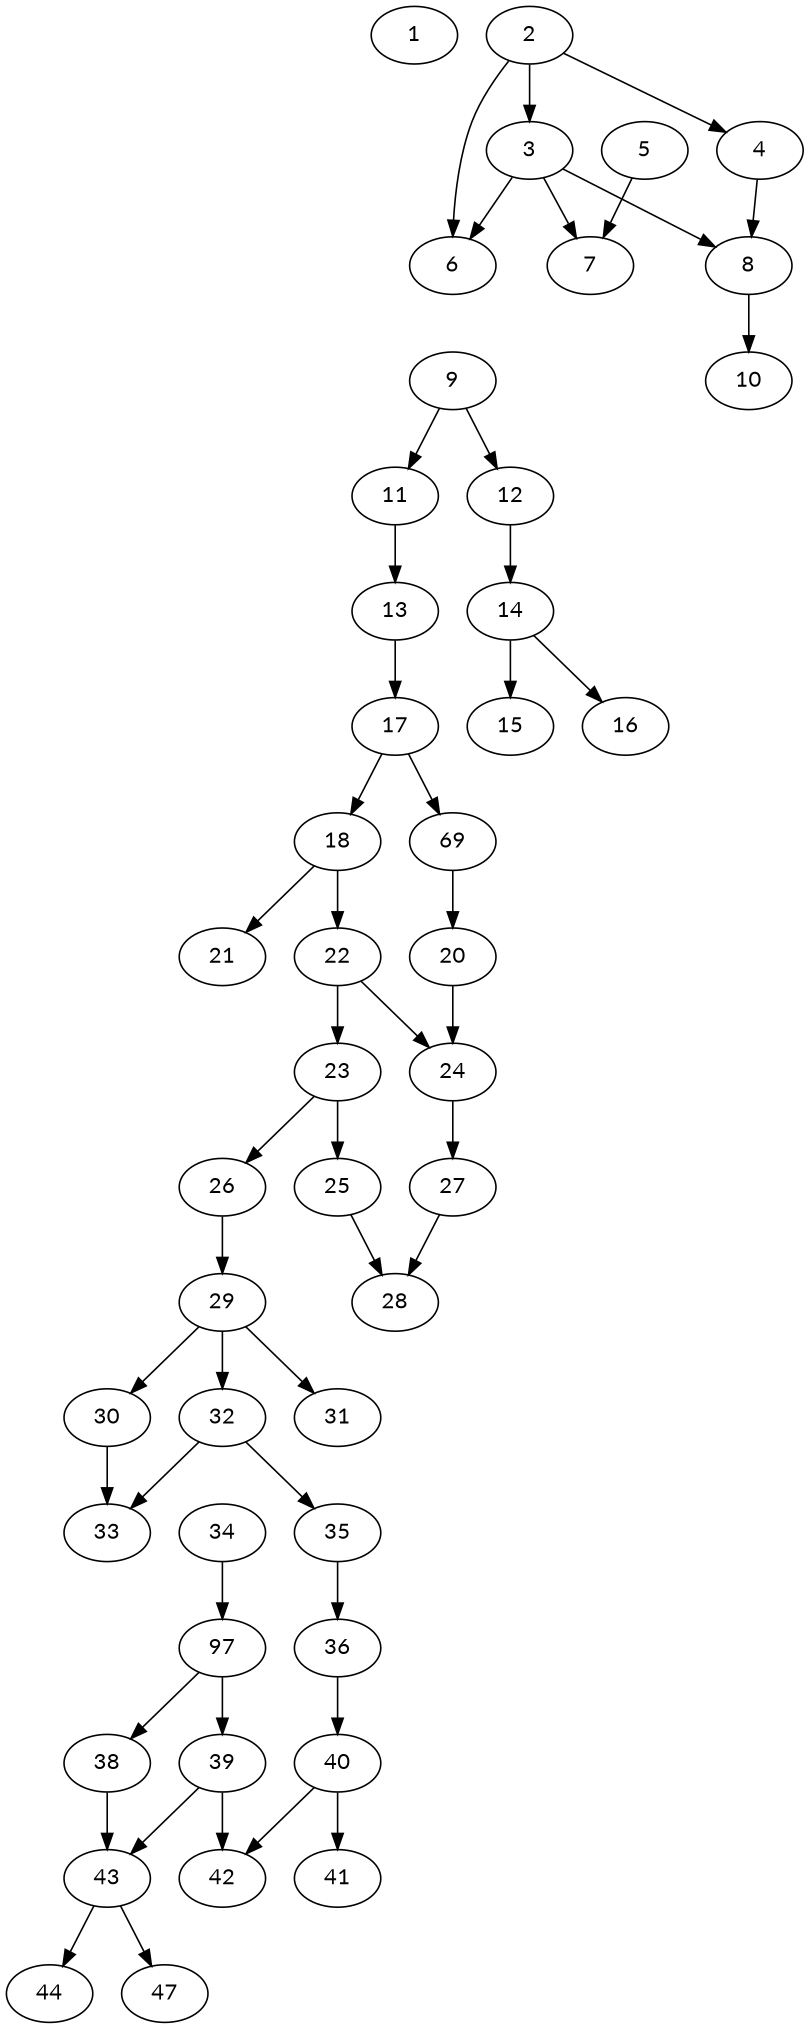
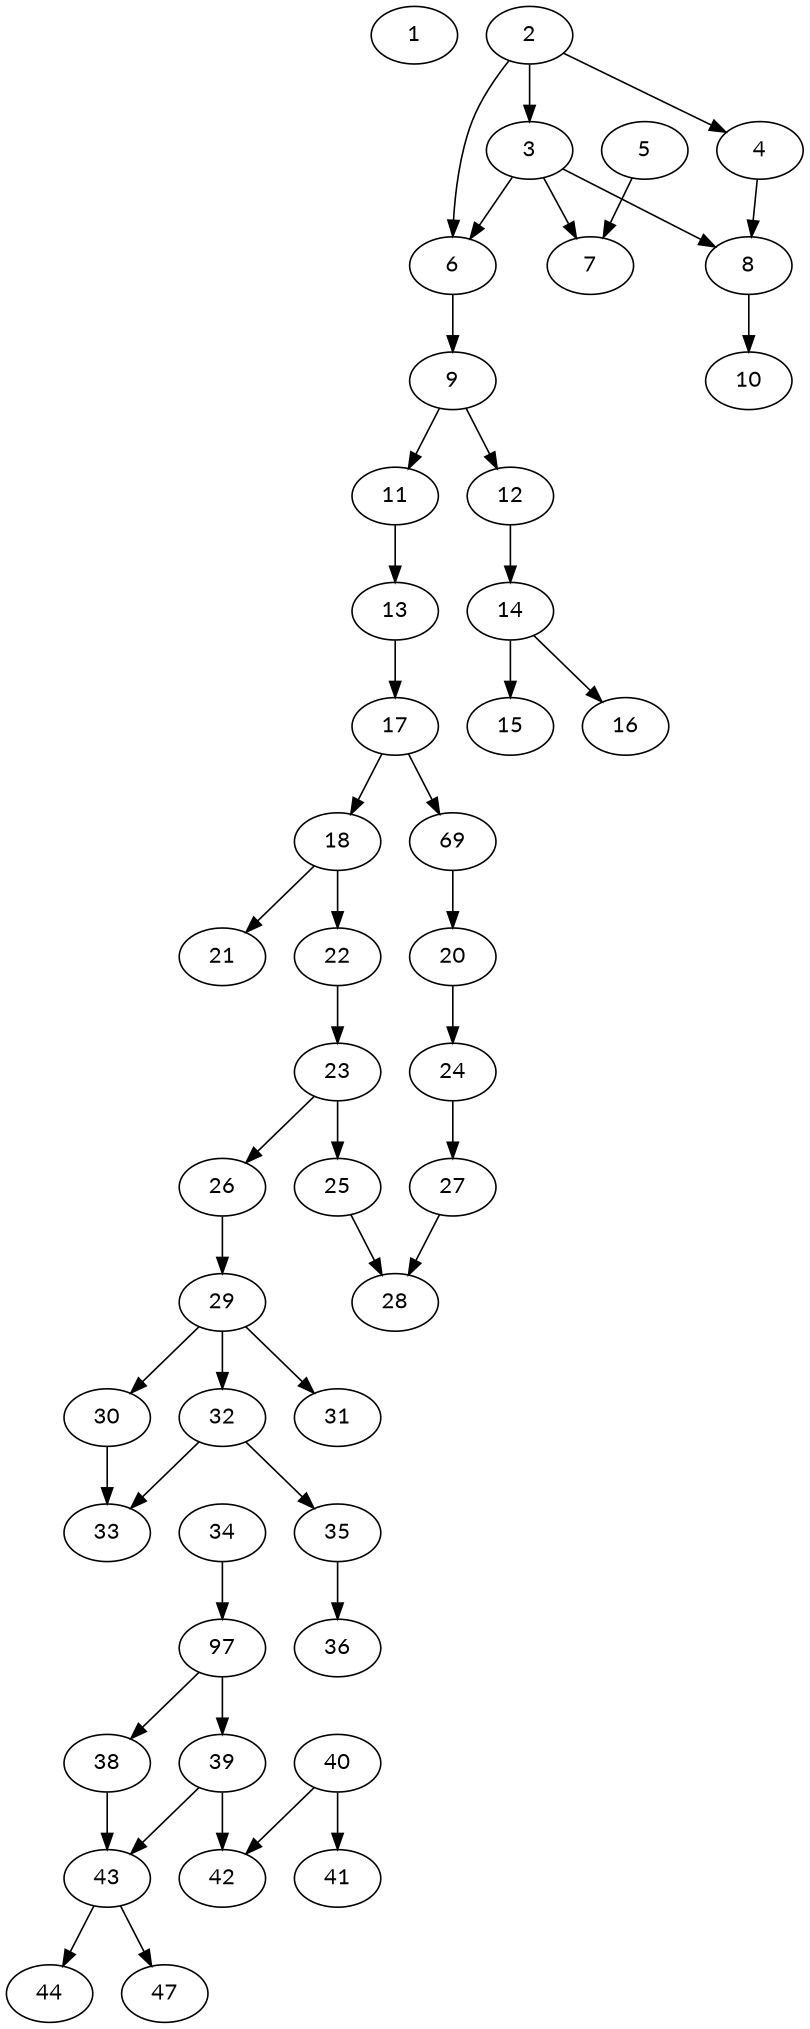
  digraph {
    fontname=Lato
    node [alpha=0.10 fontname=Lato]
    edge [fontname=Lato]
    1 [alpha=0.17 expect_size=31027200]
    2 [alpha=0.11 expect_size=16846848]
    3 [alpha=0.11 expect_size=39750656]
    4 [alpha=0.07 expect_size=11046912]
    6 [alpha=0.07 expect_size=16637952]
    7 [alpha=0.17 expect_size=17607680]
    8 [alpha=0.13 expect_size=48998400]
    5 [alpha=0.06 expect_size=28422144]
    9 [expect_size=20818944]
    10 [alpha=0.04 expect_size=39740416]
    11 [alpha=0.11 expect_size=23133184]
    12 [alpha=0.01 expect_size=15525888]
    13 [alpha=0.11 expect_size=40560640]
    14 [alpha=0.01 expect_size=18648064]
    17 [alpha=0.06 expect_size=19187712]
    15 [alpha=0.14 expect_size=35775488]
    16 [expect_size=49267712]
    18 [alpha=0.05 expect_size=10994688]
    n19 [alpha=0.18 expect_size=41678848 label=69]
    21 [alpha=0.12 expect_size=27220992]
    22 [alpha=0.19 expect_size=5293056]
    20 [alpha=0.09 expect_size=17035264]
    24 [alpha=0.06 expect_size=33932288]
    23 [alpha=0.02 expect_size=7648256]
    27 [alpha=0.04 expect_size=46252032]
    25 [alpha=0.01 expect_size=35911680]
    26 [alpha=0.20 expect_size=22696960]
    28 [alpha=0.08 expect_size=12060672]
    29 [alpha=0.17 expect_size=23926784]
    30 [alpha=0.01 expect_size=18174976]
    31 [alpha=0.13 expect_size=40005632]
    32 [expect_size=20833280]
    33 [alpha=0.01 expect_size=19446784]
    35 [alpha=0.08 expect_size=37805056]
    34 [alpha=0.18 expect_size=23169024]
    n36 [expect_size=39193600 label=97]
    36 [alpha=0.16 expect_size=39348224]
    38 [alpha=0.07 expect_size=49707008]
    39 [alpha=0.20 expect_size=20273152]
    40 [alpha=0.17 expect_size=13654016]
    43 [alpha=0.18 expect_size=24142848]
    42 [expect_size=48687104]
    41 [alpha=0.03 expect_size=17161216]
    44 [alpha=0.17 expect_size=26033152]
    n45 [expect_size=20576256 label=47]
    2 -> 3
    2 -> 4
    2 -> 6
    3 -> 6
    3 -> 7
    3 -> 8
    4 -> 8
+   6 -> 9
    8 -> 10
    5 -> 7
    9 -> 11
    9 -> 12
    11 -> 13
    12 -> 14
    13 -> 17
    14 -> 15
    14 -> 16
    17 -> 18
    17 -> n19
    18 -> 21
    18 -> 22
    n19 -> 20
-   22 -> 24
    22 -> 23
    20 -> 24
    24 -> 27
    23 -> 25
    23 -> 26
    27 -> 28
    25 -> 28
    26 -> 29
    29 -> 30
    29 -> 31
    29 -> 32
    30 -> 33
    32 -> 33
    32 -> 35
    35 -> 36
    34 -> n36
    n36 -> 38
    n36 -> 39
-   36 -> 40
    38 -> 43
    39 -> 43
    39 -> 42
    40 -> 42
    40 -> 41
    43 -> 44
    43 -> n45
  }
